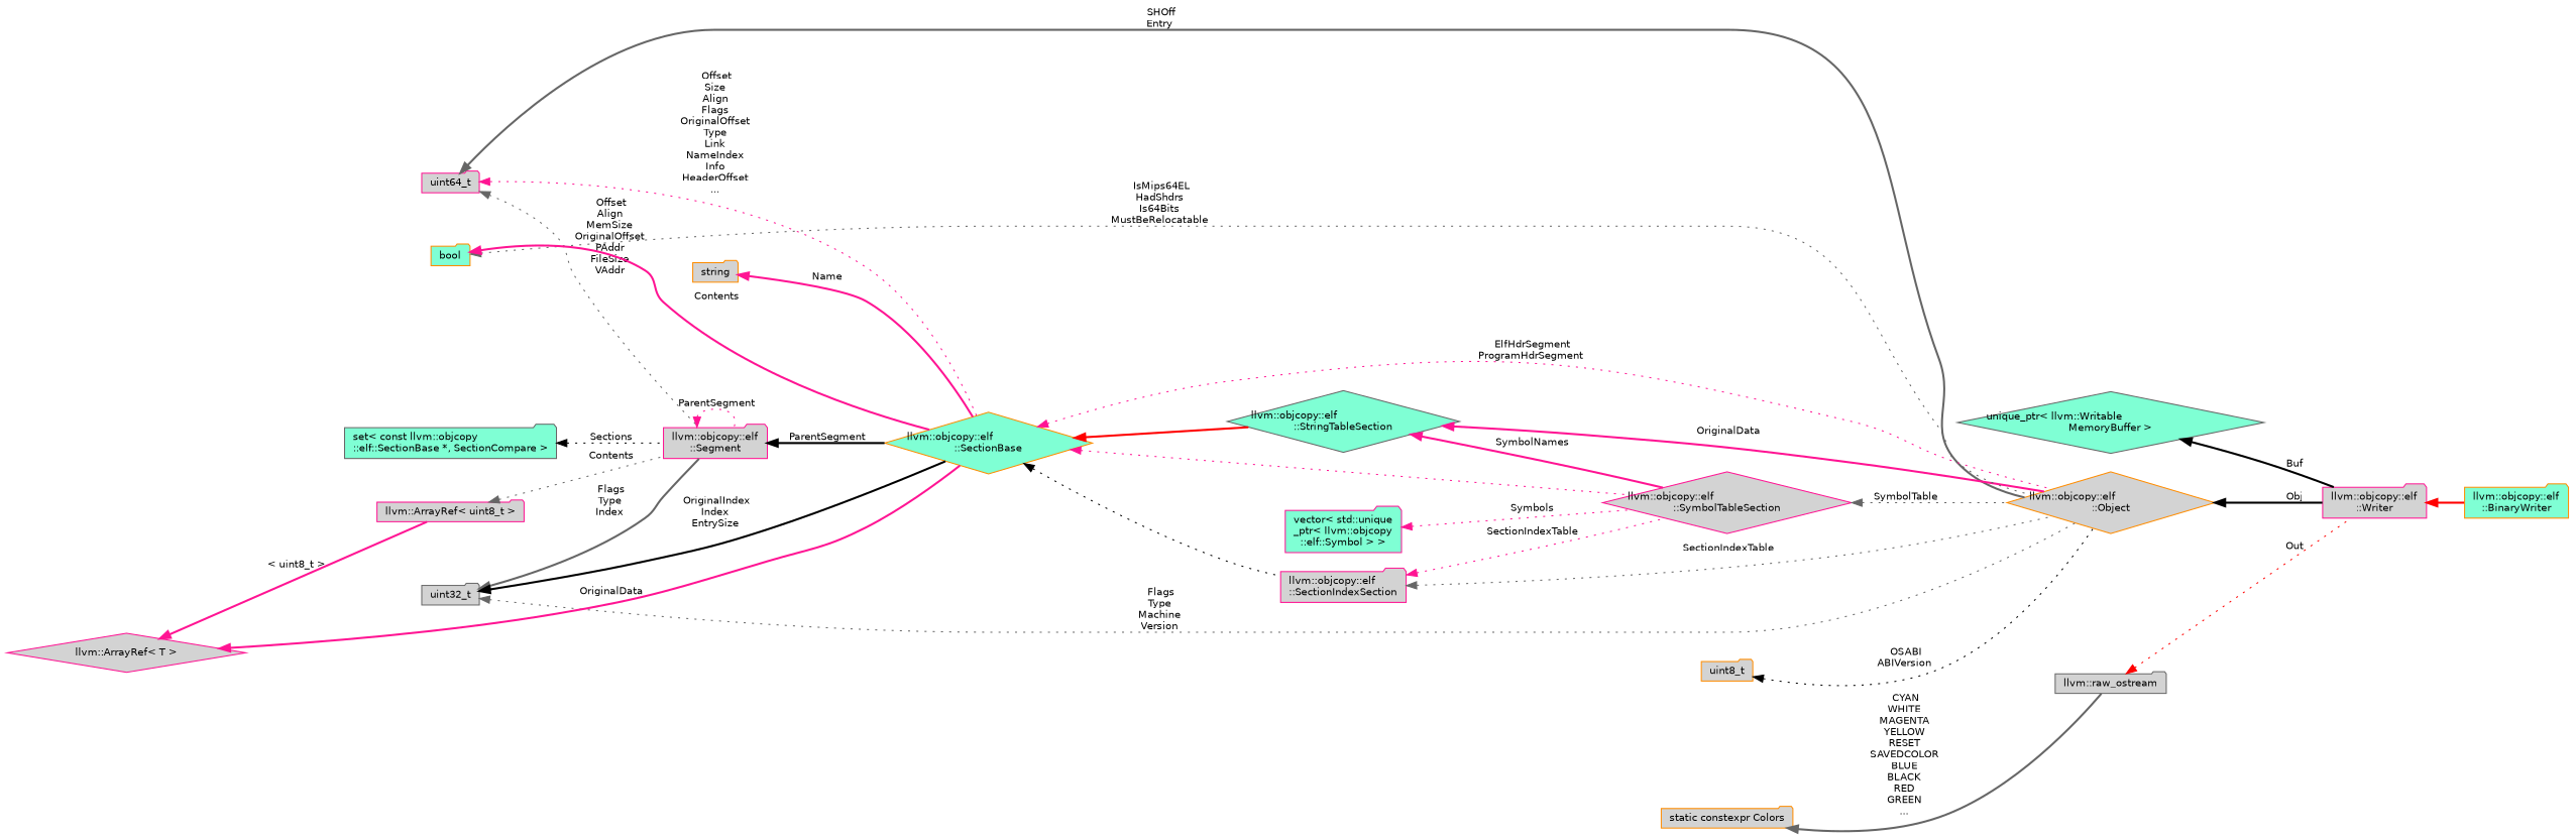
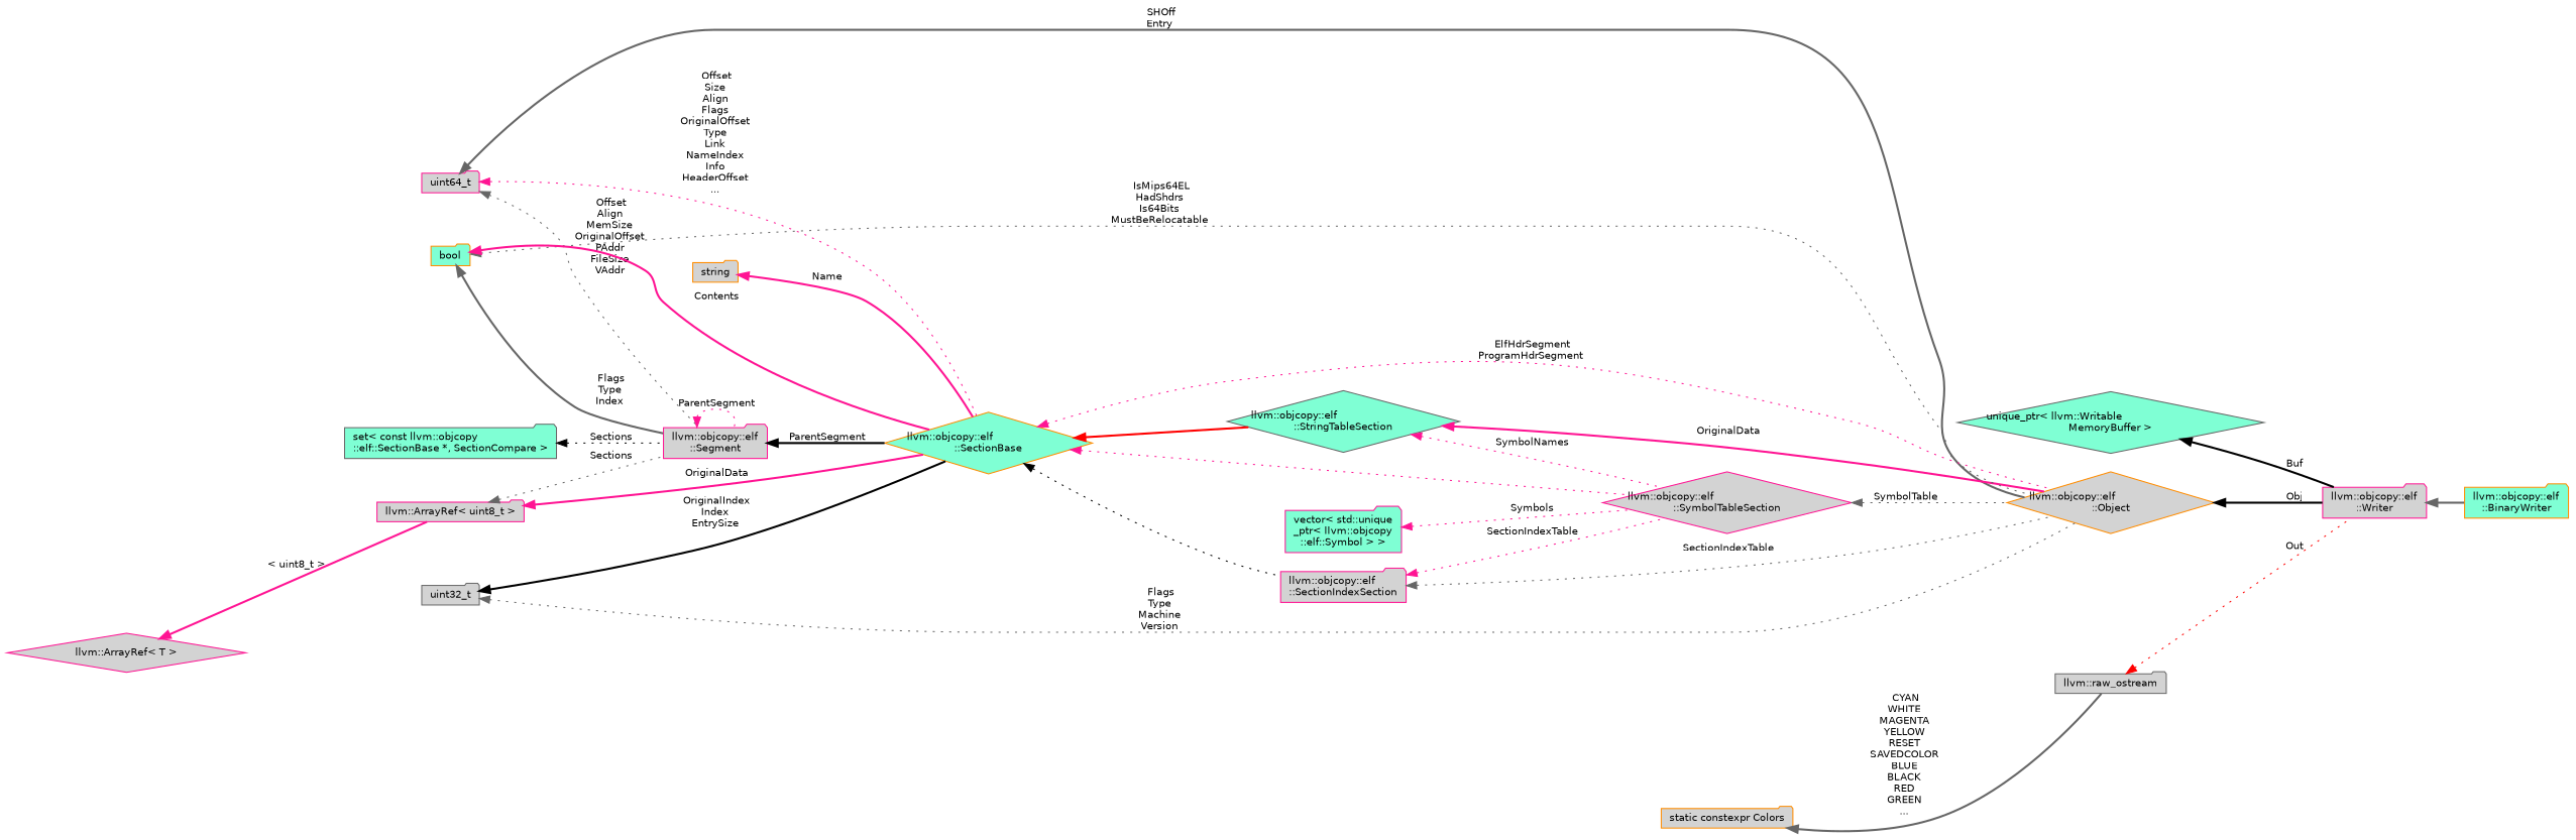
  digraph {
    rankdir=LR
    node [color=deeppink fillcolor=lightgrey fontname=Helvetica fontsize=10 shape=folder style=filled]
    edge [color=deeppink dir=back fontname=Helvetica fontsize=10 labelfontname=Helvetica labelfontsize=10 style=dotted]
    n1 [color=darkorange fillcolor=aquamarine fontcolor=black height=0.2 label="llvm::objcopy::elf\l::BinaryWriter" width=0.4]
    n2 [height=0.2 label="llvm::objcopy::elf\l::Writer" width=0.4]
    n3 [color=gray40 fillcolor=aquamarine height=0.2 label="unique_ptr\< llvm::Writable\lMemoryBuffer \>" shape=diamond width=0.4]
    n4 [color=darkorange height=0.2 label="llvm::objcopy::elf\l::Object" shape=diamond width=0.4]
    n5 [height=0.2 label=uint64_t width=0.4]
    n6 [height=0.2 label="llvm::objcopy::elf\l::Segment" width=0.4]
    n7 [color=darkorange fillcolor=aquamarine height=0.2 label="llvm::objcopy::elf\l::SectionBase" shape=diamond width=0.4]
    n8 [height=0.2 label="llvm::objcopy::elf\l::SectionIndexSection" width=0.4]
    n9 [height=0.2 label="llvm::objcopy::elf\l::SymbolTableSection" shape=diamond width=0.4]
    n10 [color=gray40 fillcolor=aquamarine height=0.2 label="llvm::objcopy::elf\l::StringTableSection" shape=diamond width=0.4]
    n11 [color=gray40 fillcolor=aquamarine height=0.2 label="set\< const llvm::objcopy\l::elf::SectionBase *, SectionCompare \>" width=0.4]
    n12 [color=gray40 height=0.2 label=uint32_t width=0.4]
    n13 [height=0.2 label="llvm::ArrayRef\< uint8_t \>" width=0.4]
    n14 [height=0.2 label="llvm::ArrayRef\< T \>" shape=diamond width=0.4]
-   n15 [color=darkorange height=0.2 label=uint8_t width=0.4]
    n16 [color=darkorange fillcolor=aquamarine height=0.2 label=bool width=0.4]
    n17 [color=darkorange height=0.2 label=string width=0.4]
    n18 [fillcolor=aquamarine height=0.2 label="vector\< std::unique\l_ptr\< llvm::objcopy\l::elf::Symbol \> \>" width=0.4]
    n19 [color=gray40 height=0.2 label="llvm::raw_ostream" width=0.4]
    n20 [color=darkorange height=0.2 label="static constexpr Colors" width=0.4]
-   n2 -> n1 [color=red style=bold]
+   n2 -> n1 [color=gray40 style=bold]
    n3 -> n2 [color=black label=" Buf" style=bold]
    n4 -> n2 [color=black label=" Obj" style=bold]
    n5 -> n4 [color=gray40 label=" SHOff\nEntry" style=bold]
    n5 -> n6 [color=gray40 label=" Offset\nAlign\nMemSize\nOriginalOffset\nPAddr\nFileSize\nVAddr"]
    n5 -> n7 [label=" Offset\nSize\nAlign\nFlags\nOriginalOffset\nType\nLink\nNameIndex\nInfo\nHeaderOffset\n..."]
    n6 -> n6 [label=" ParentSegment"]
    n6 -> n7 [color=black label=" ParentSegment" style=bold]
    n7 -> n4 [label=" ElfHdrSegment\nProgramHdrSegment"]
    n7 -> n8 [color=black]
    n7 -> n9
    n7 -> n10 [color=red style=bold]
    n8 -> n4 [color=gray40 label=" SectionIndexTable"]
    n8 -> n9 [label=" SectionIndexTable"]
    n9 -> n4 [color=gray40 label=" SymbolTable"]
    n10 -> n4 [label=" OriginalData" style=bold]
-   n10 -> n9 [label=" SymbolNames" style=bold]
+   n10 -> n9 [label=" SymbolNames"]
    n11 -> n6 [color=black label=" Sections"]
    n12 -> n4 [color=gray40 label=" Flags\nType\nMachine\nVersion"]
-   n12 -> n6 [color=gray40 label=" Flags\nType\nIndex" style=bold]
+   n16 -> n6 [color=gray40 label=" Flags\nType\nIndex" style=bold]
    n12 -> n7 [color=black label=" OriginalIndex\nIndex\nEntrySize" style=bold]
-   n13 -> n6 [color=gray40 label=" Contents"]
-   n14 -> n7 [label=" OriginalData" style=bold]
+   n13 -> n6 [color=gray40 label=" Sections"]
+   n13 -> n7 [label=" OriginalData" style=bold]
    n14 -> n13 [label=" \< uint8_t \>" style=bold]
-   n15 -> n4 [color=black label=" OSABI\nABIVersion"]
    n16 -> n4 [color=gray40 label=" IsMips64EL\nHadShdrs\nIs64Bits\nMustBeRelocatable"]
    n16 -> n7 [label=" Contents" style=bold]
    n17 -> n7 [label=" Name" style=bold]
    n18 -> n9 [label=" Symbols"]
    n19 -> n2 [color=red label=" Out"]
    n20 -> n19 [color=gray40 label=" CYAN\nWHITE\nMAGENTA\nYELLOW\nRESET\nSAVEDCOLOR\nBLUE\nBLACK\nRED\nGREEN\n..." style=bold]
  }
